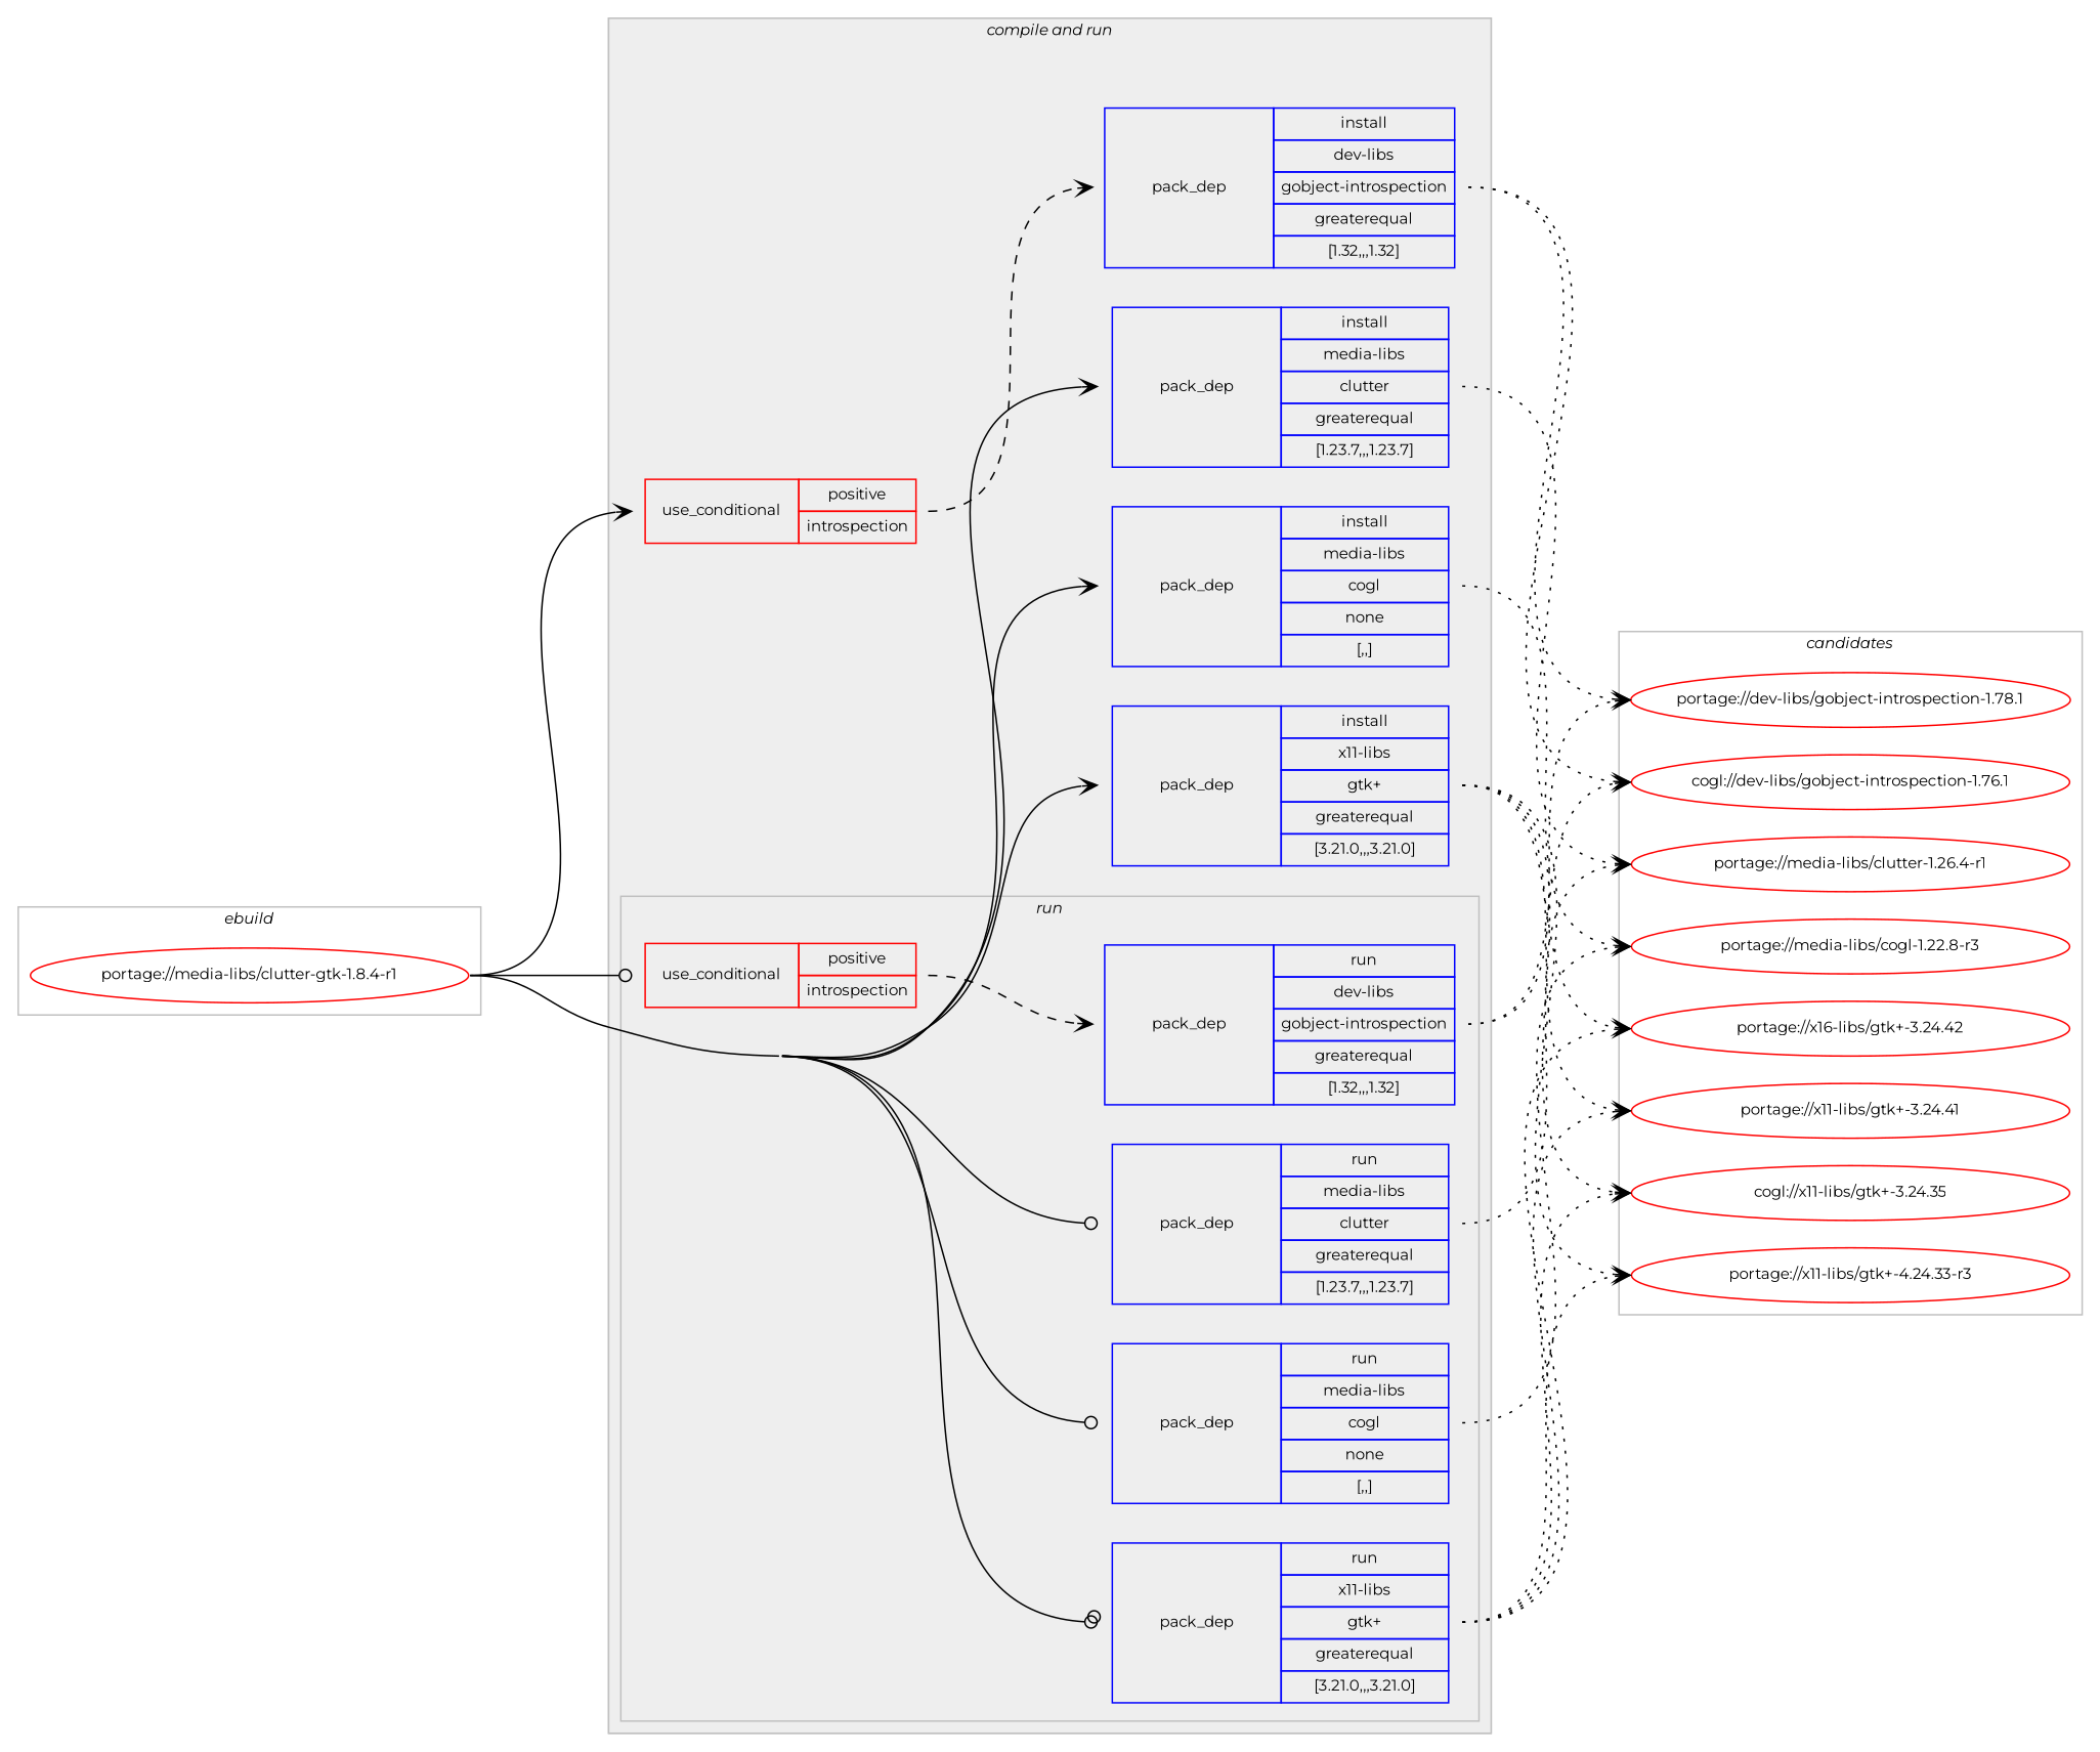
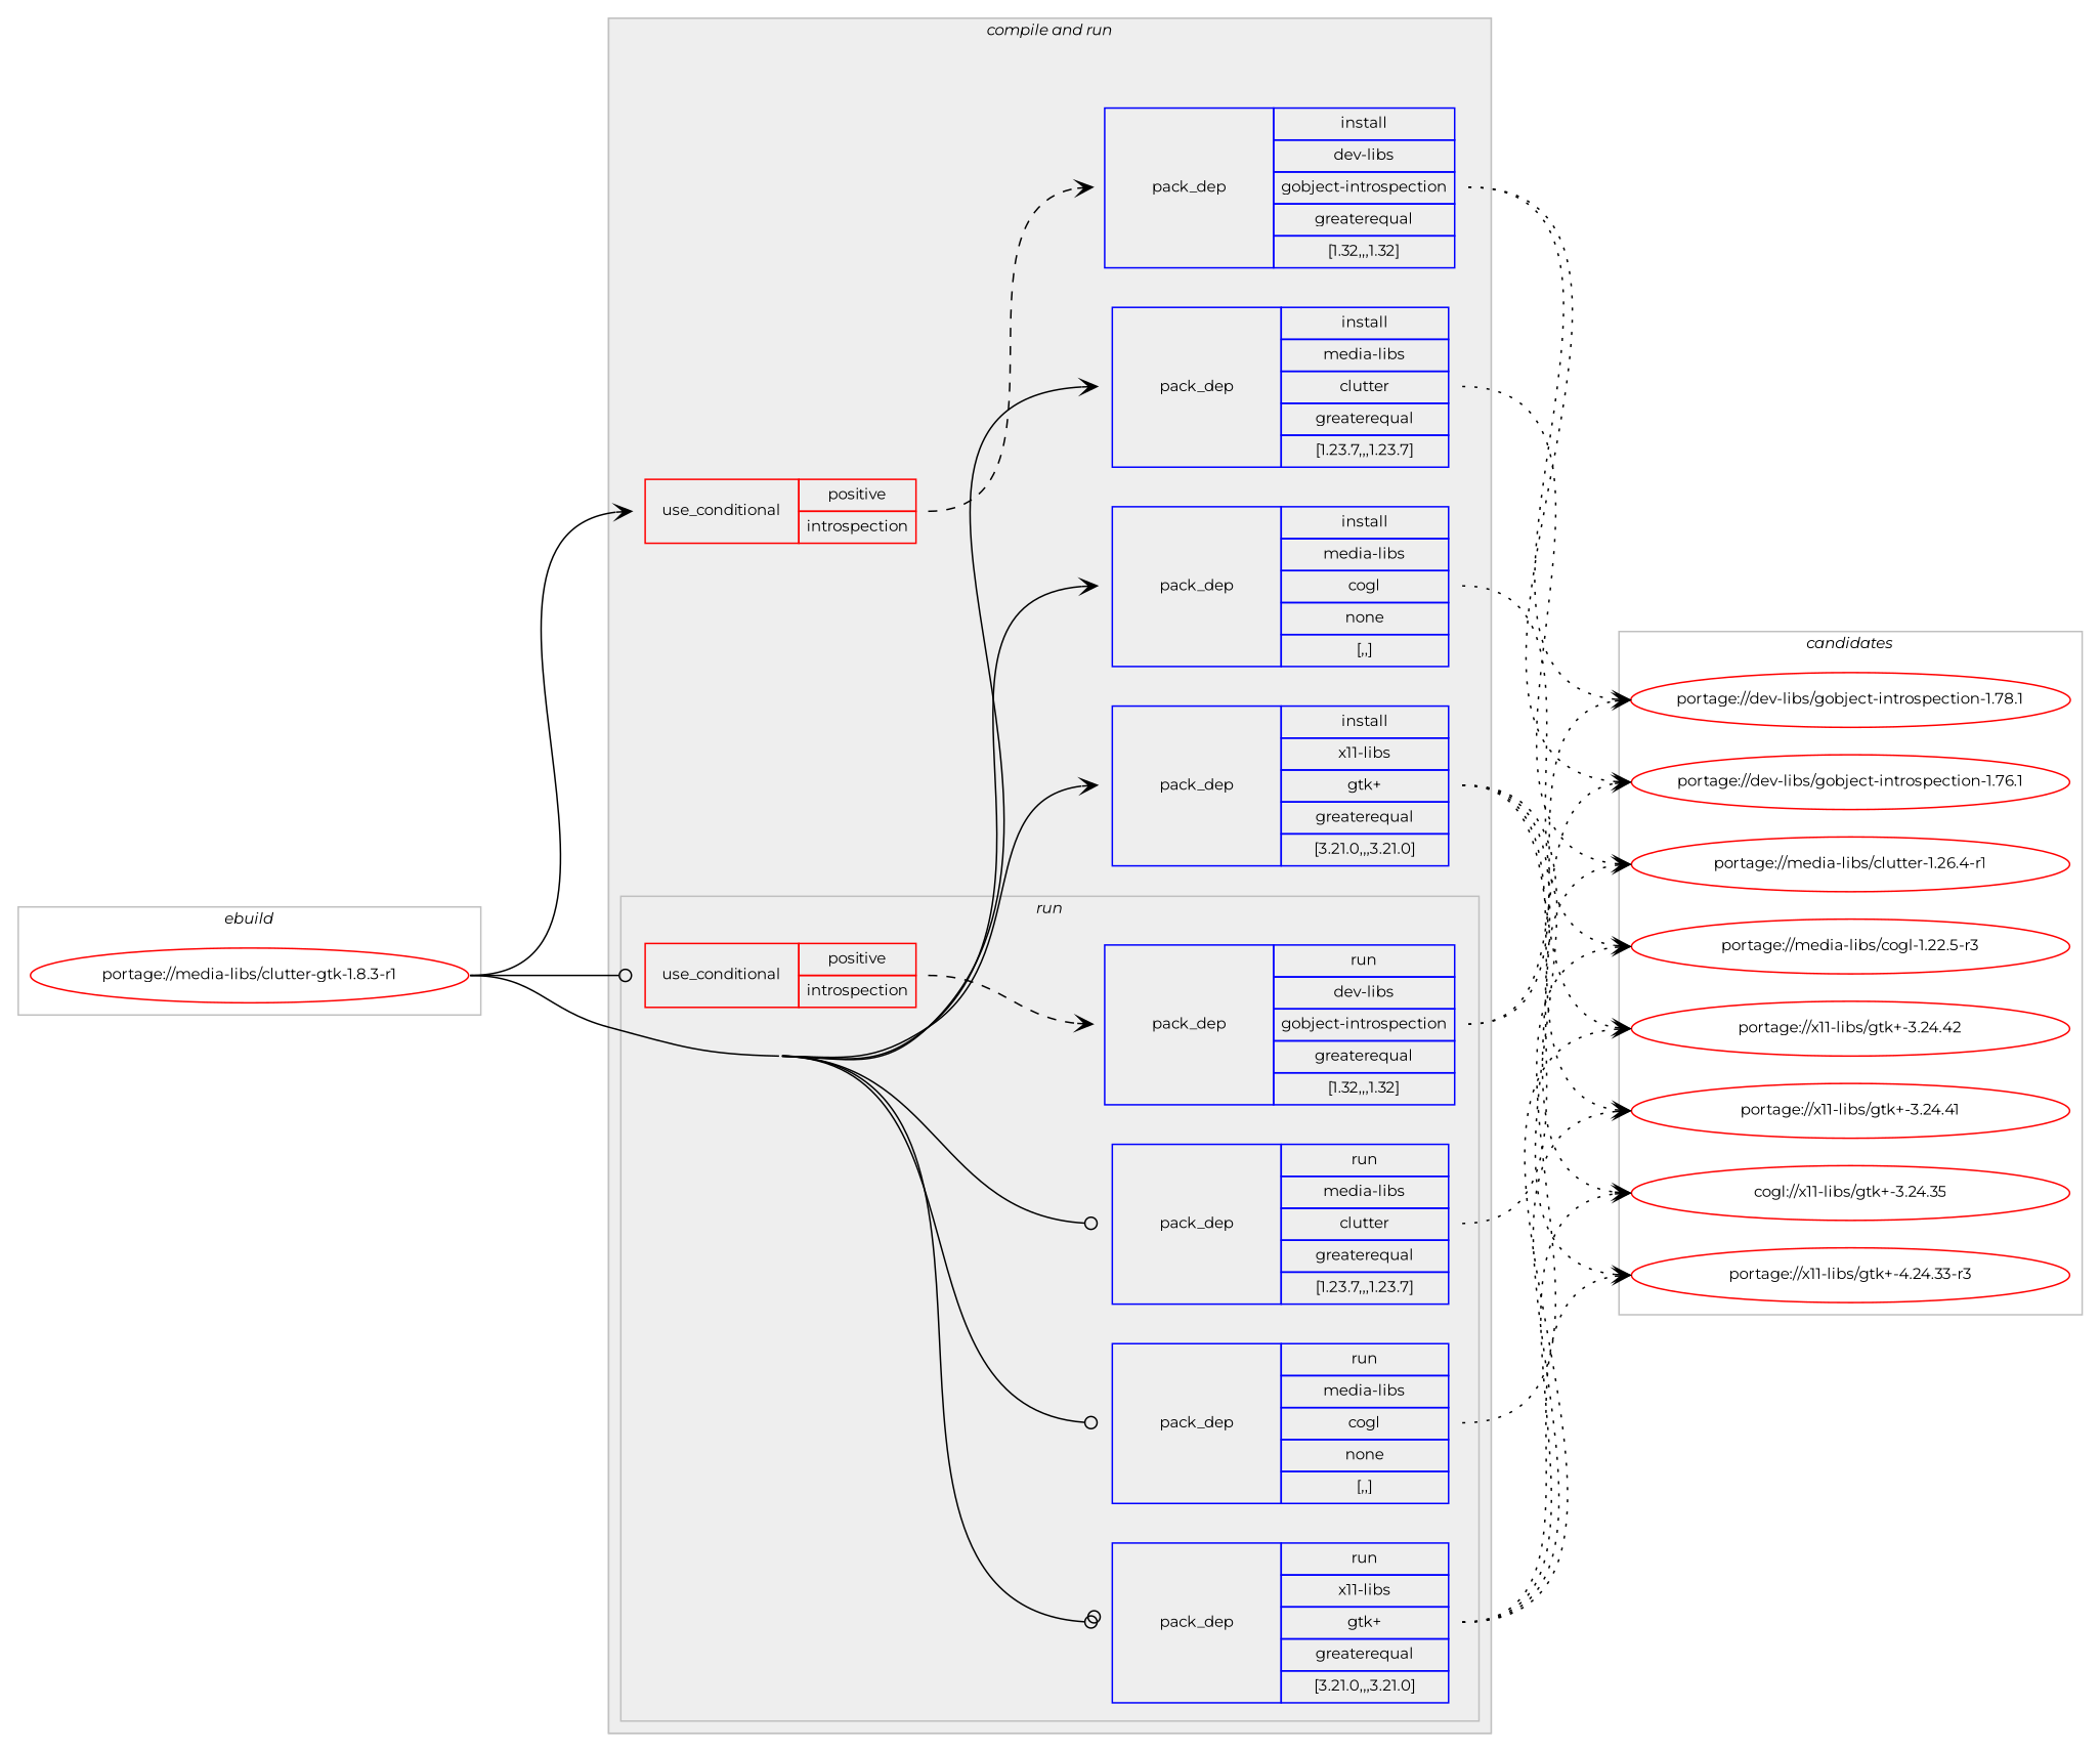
  digraph {
    compound=true
    concentrate=true
    fontname=Montserrat
    fontsize=10
    newrank=true
    rankdir=LR
    ranksep=1.5
    node [color=red fontname=Montserrat fontsize=10 shape=none]
    edge [arrowhead=vee fontname=Montserrat headport=w style=dotted tailport=e weight=100]
-   n1 [label="portage://media-libs/clutter-gtk-1.8.4-r1" width=4 shape=""]
+   n1 [label="portage://media-libs/clutter-gtk-1.8.3-r1" width=4 shape=""]
    n2 [color=blue label=<<TABLE BORDER="0" CELLBORDER="1" CELLSPACING="0" CELLPADDING="4" WIDTH="220"><TR><TD ROWSPAN="6" CELLPADDING="30">pack_dep</TD></TR><TR><TD WIDTH="110">install</TD></TR><TR><TD>dev-libs</TD></TR><TR><TD>gobject-introspection</TD></TR><TR><TD>greaterequal</TD></TR><TR><TD>[1.32,,,1.32]</TD></TR></TABLE>>]
    n3 [label=<<TABLE BORDER="0" CELLBORDER="1" CELLSPACING="0" CELLPADDING="4"><TR><TD ROWSPAN="3" CELLPADDING="10">use_conditional</TD></TR><TR><TD>positive</TD></TR><TR><TD>introspection</TD></TR></TABLE>>]
    n4 [color=blue label=<<TABLE BORDER="0" CELLBORDER="1" CELLSPACING="0" CELLPADDING="4" WIDTH="220"><TR><TD ROWSPAN="6" CELLPADDING="30">pack_dep</TD></TR><TR><TD WIDTH="110">install</TD></TR><TR><TD>media-libs</TD></TR><TR><TD>clutter</TD></TR><TR><TD>greaterequal</TD></TR><TR><TD>[1.23.7,,,1.23.7]</TD></TR></TABLE>>]
    n5 [color=blue label=<<TABLE BORDER="0" CELLBORDER="1" CELLSPACING="0" CELLPADDING="4" WIDTH="220"><TR><TD ROWSPAN="6" CELLPADDING="30">pack_dep</TD></TR><TR><TD WIDTH="110">install</TD></TR><TR><TD>media-libs</TD></TR><TR><TD>cogl</TD></TR><TR><TD>none</TD></TR><TR><TD>[,,]</TD></TR></TABLE>>]
    n6 [color=blue label=<<TABLE BORDER="0" CELLBORDER="1" CELLSPACING="0" CELLPADDING="4" WIDTH="220"><TR><TD ROWSPAN="6" CELLPADDING="30">pack_dep</TD></TR><TR><TD WIDTH="110">install</TD></TR><TR><TD>x11-libs</TD></TR><TR><TD>gtk+</TD></TR><TR><TD>greaterequal</TD></TR><TR><TD>[3.21.0,,,3.21.0]</TD></TR></TABLE>>]
    n7 [color=blue label=<<TABLE BORDER="0" CELLBORDER="1" CELLSPACING="0" CELLPADDING="4" WIDTH="220"><TR><TD ROWSPAN="6" CELLPADDING="30">pack_dep</TD></TR><TR><TD WIDTH="110">run</TD></TR><TR><TD>dev-libs</TD></TR><TR><TD>gobject-introspection</TD></TR><TR><TD>greaterequal</TD></TR><TR><TD>[1.32,,,1.32]</TD></TR></TABLE>>]
    n8 [label=<<TABLE BORDER="0" CELLBORDER="1" CELLSPACING="0" CELLPADDING="4"><TR><TD ROWSPAN="3" CELLPADDING="10">use_conditional</TD></TR><TR><TD>positive</TD></TR><TR><TD>introspection</TD></TR></TABLE>>]
    n9 [color=blue label=<<TABLE BORDER="0" CELLBORDER="1" CELLSPACING="0" CELLPADDING="4" WIDTH="220"><TR><TD ROWSPAN="6" CELLPADDING="30">pack_dep</TD></TR><TR><TD WIDTH="110">run</TD></TR><TR><TD>media-libs</TD></TR><TR><TD>clutter</TD></TR><TR><TD>greaterequal</TD></TR><TR><TD>[1.23.7,,,1.23.7]</TD></TR></TABLE>>]
    n10 [color=blue label=<<TABLE BORDER="0" CELLBORDER="1" CELLSPACING="0" CELLPADDING="4" WIDTH="220"><TR><TD ROWSPAN="6" CELLPADDING="30">pack_dep</TD></TR><TR><TD WIDTH="110">run</TD></TR><TR><TD>media-libs</TD></TR><TR><TD>cogl</TD></TR><TR><TD>none</TD></TR><TR><TD>[,,]</TD></TR></TABLE>>]
    n11 [color=blue label=<<TABLE BORDER="0" CELLBORDER="1" CELLSPACING="0" CELLPADDING="4" WIDTH="220"><TR><TD ROWSPAN="6" CELLPADDING="30">pack_dep</TD></TR><TR><TD WIDTH="110">run</TD></TR><TR><TD>x11-libs</TD></TR><TR><TD>gtk+</TD></TR><TR><TD>greaterequal</TD></TR><TR><TD>[3.21.0,,,3.21.0]</TD></TR></TABLE>>]
    n12 [label="portage://dev-libs/gobject-introspection-1.78.1" width=4 shape=""]
-   n13 [label="cogl://dev-libs/gobject-introspection-1.76.1" width=4 shape=""]
+   n13 [label="portage://dev-libs/gobject-introspection-1.76.1" width=4 shape=""]
    n14 [label="portage://media-libs/clutter-1.26.4-r1" width=4 shape=""]
-   n15 [label="portage://media-libs/cogl-1.22.8-r3" width=4 shape=""]
-   n16 [label="portage://x16-libs/gtk+-3.24.42" width=4 shape=""]
+   n15 [label="portage://media-libs/cogl-1.22.5-r3" width=4 shape=""]
+   n16 [label="portage://x11-libs/gtk+-3.24.42" width=4 shape=""]
    n17 [label="portage://x11-libs/gtk+-3.24.41" width=4 shape=""]
    n18 [label="cogl://x11-libs/gtk+-3.24.35" width=4 shape=""]
    n19 [label="portage://x11-libs/gtk+-4.24.33-r3" width=4 shape=""]
    subgraph cluster_1 {
      color=gray
      label=<<i>ebuild</i>>
      n1
    }
    subgraph cluster_2 {
      color=gray
      label=<<i>dependencies</i>>
      subgraph cluster_3 {
        color=gray
        fillcolor="#eeeeee"
        label=<<i>compile</i>>
        style=filled
        subgraph sub_4 {
          color=gray
          fillcolor="#eeeeee"
          label=<<i>compile</i>>
          style=filled
          n3
          subgraph sub_5 {
            color=gray
            fillcolor="#eeeeee"
            label=<<i>compile</i>>
            style=filled
            n2
          }
        }
        subgraph sub_6 {
          color=gray
          fillcolor="#eeeeee"
          label=<<i>compile</i>>
          style=filled
          n4
        }
        subgraph sub_7 {
          color=gray
          fillcolor="#eeeeee"
          label=<<i>compile</i>>
          style=filled
          n5
        }
        subgraph sub_8 {
          color=gray
          fillcolor="#eeeeee"
          label=<<i>compile</i>>
          style=filled
          n6
        }
      }
      subgraph cluster_9 {
        color=gray
        fillcolor="#eeeeee"
        label=<<i>compile and run</i>>
        style=filled
      }
      subgraph cluster_10 {
        color=gray
        fillcolor="#eeeeee"
        label=<<i>run</i>>
        style=filled
        subgraph sub_11 {
          color=gray
          fillcolor="#eeeeee"
          label=<<i>run</i>>
          style=filled
          n8
          subgraph sub_12 {
            color=gray
            fillcolor="#eeeeee"
            label=<<i>run</i>>
            style=filled
            n7
          }
        }
        subgraph sub_13 {
          color=gray
          fillcolor="#eeeeee"
          label=<<i>run</i>>
          style=filled
          n9
        }
        subgraph sub_14 {
          color=gray
          fillcolor="#eeeeee"
          label=<<i>run</i>>
          style=filled
          n10
        }
        subgraph sub_15 {
          color=gray
          fillcolor="#eeeeee"
          label=<<i>run</i>>
          style=filled
          n11
        }
      }
    }
    subgraph cluster_16 {
      color=gray
      label=<<i>candidates</i>>
      rank=same
      subgraph sub_17 {
        color=black
        label=<<i>candidates</i>>
        nodesep=1
        rank=same
        n12
        n13
      }
      subgraph sub_18 {
        color=black
        label=<<i>candidates</i>>
        nodesep=1
        rank=same
        n14
      }
      subgraph sub_19 {
        color=black
        label=<<i>candidates</i>>
        nodesep=1
        rank=same
        n15
      }
      subgraph sub_20 {
        color=black
        label=<<i>candidates</i>>
        nodesep=1
        rank=same
        n16
        n17
        n18
        n19
      }
      subgraph sub_21 {
        color=black
        label=<<i>candidates</i>>
        nodesep=1
        rank=same
        n12
        n13
      }
      subgraph sub_22 {
        color=black
        label=<<i>candidates</i>>
        nodesep=1
        rank=same
        n14
      }
      subgraph sub_23 {
        color=black
        label=<<i>candidates</i>>
        nodesep=1
        rank=same
        n15
      }
      subgraph sub_24 {
        color=black
        label=<<i>candidates</i>>
        nodesep=1
        rank=same
        n16
        n17
        n18
        n19
      }
    }
    n1 -> n3 [style=solid weight=20]
    n1 -> n4 [style=solid weight=20]
    n1 -> n5 [style=solid weight=20]
    n1 -> n6 [style=solid weight=20]
    n1 -> n8 [arrowhead=odot style=solid weight=20]
    n1 -> n9 [arrowhead=odot style=solid weight=20]
    n1 -> n10 [arrowhead=odot style=solid weight=20]
    n1 -> n11 [arrowhead=odot style=solid weight=20]
    n2 -> n12
    n2 -> n13
    n3 -> n2 [style=dashed weight=20]
    n4 -> n14
    n5 -> n15
    n6 -> n16
    n6 -> n17
    n6 -> n18
    n6 -> n19
    n7 -> n12
    n7 -> n13
    n8 -> n7 [style=dashed weight=20]
    n9 -> n14
    n10 -> n15
    n11 -> n16
    n11 -> n17
    n11 -> n18
    n11 -> n19
  }
